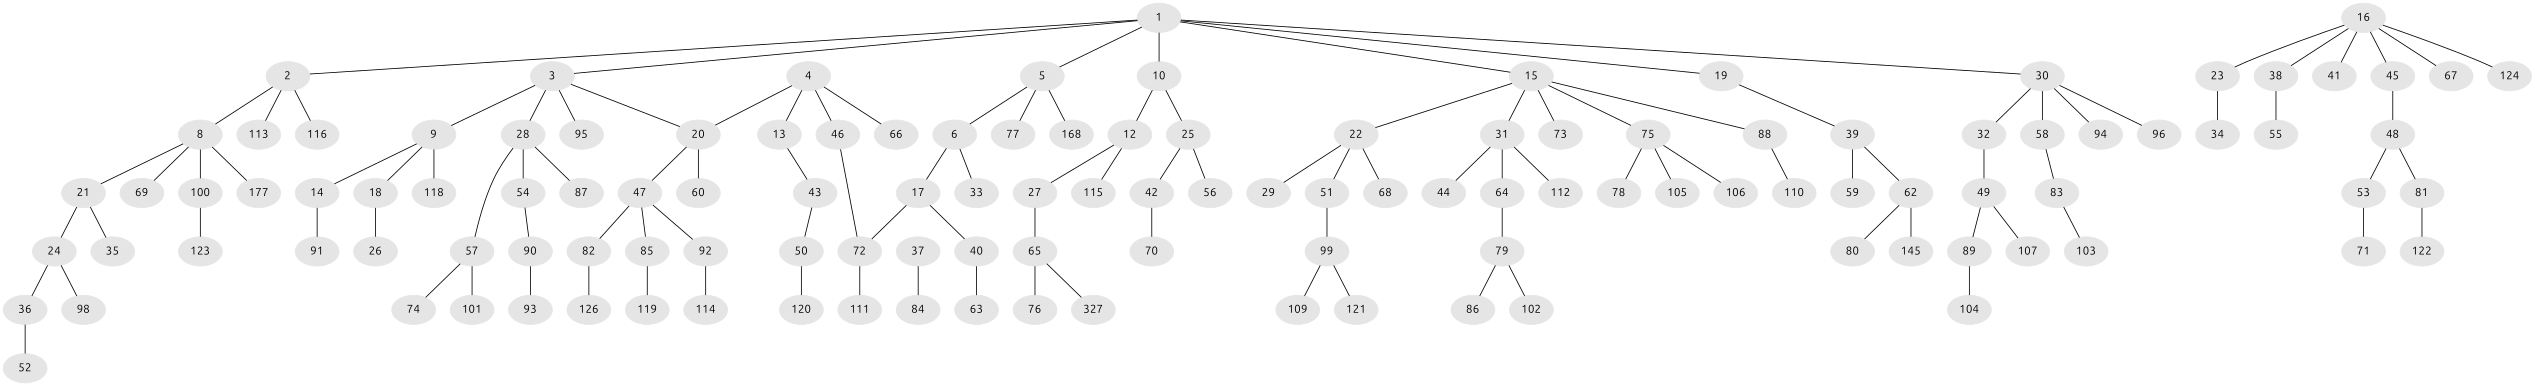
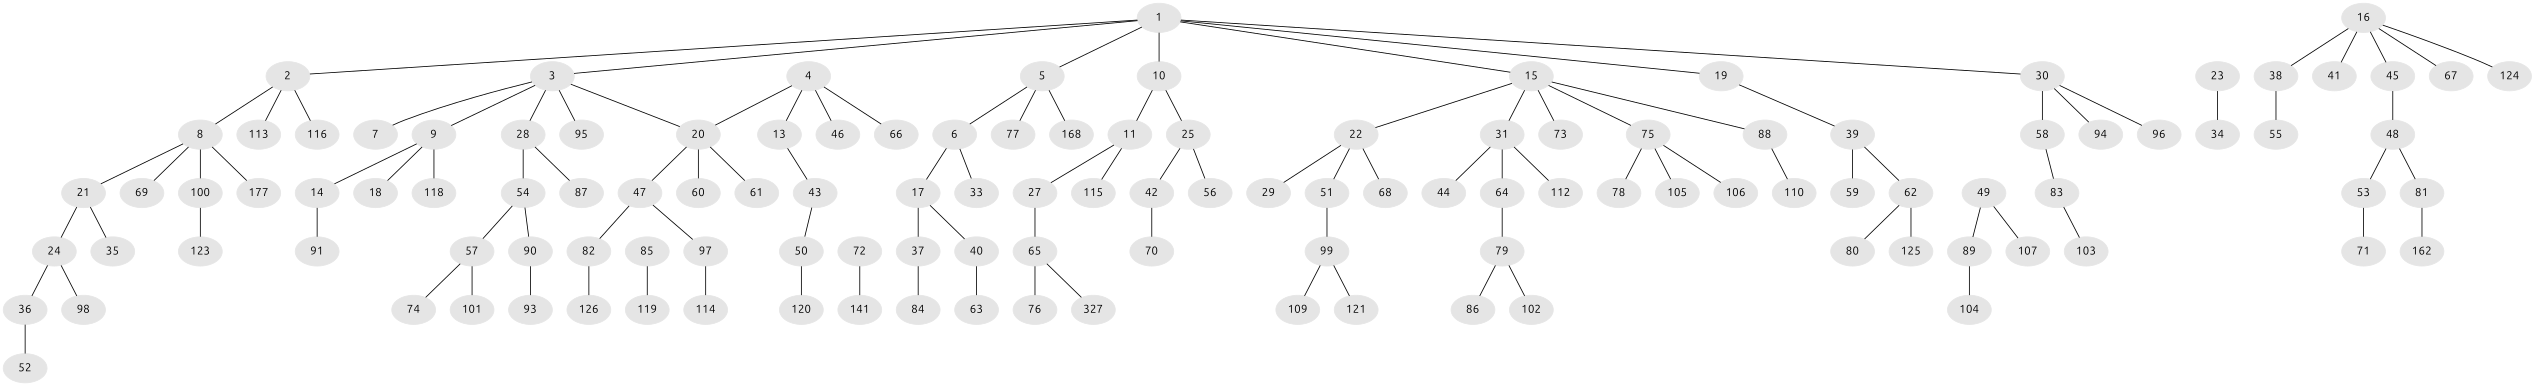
  graph {
    fontname=Ubuntu
    node [color=gray90 fontname=Ubuntu style=filled]
    edge [fontname=Ubuntu]
    1
    2
    3
    5
    10
    15
    19
    30
    8
    113
    116
+   7
    9
    28
    95
    20
    6
    77
    n19 [label=168]
-   11 [label=12]
+   11
    25
    22
    31
    73
    75
    88
    39
-   32
    58
    94
    96
    21
    69
    100
    n35 [label=177]
    4
    13
    46
    66
    14
    18
    118
    54
    57
    87
    43
    47
    60
+   61
    72
    17
    33
    37
    40
    24
    35
    123
    91
-   26
    27
    115
    16
    23
    38
    41
    45
    67
    124
    42
    56
    65
    50
    29
    51
    68
    44
    64
    112
    78
    105
    106
    110
    34
    55
    48
    84
    63
    59
    62
    82
    85
-   97 [label=92]
+   97
    36
    98
    99
    52
    70
    76
    n99 [label=327]
    90
    74
    101
    49
    83
    79
    89
    107
    80
-   125 [label=145]
+   125
    120
    53
    81
-   111
+   111 [label=141]
    126
    119
    114
    71
-   122
+   122 [label=162]
    104
    109
    121
    93
    103
    86
    102
    1 -- 2
    1 -- 3
    1 -- 5
    1 -- 10
    1 -- 15
    1 -- 19
    1 -- 30
    2 -- 8
    2 -- 113
    2 -- 116
+   3 -- 7
    3 -- 9
    3 -- 28
    3 -- 95
    3 -- 20
    5 -- 6
    5 -- 77
    5 -- n19
    10 -- 11
    10 -- 25
    15 -- 22
    15 -- 31
    15 -- 73
    15 -- 75
    15 -- 88
    19 -- 39
-   30 -- 32
    30 -- 58
    30 -- 94
    30 -- 96
    8 -- 21
    8 -- 69
    8 -- 100
    8 -- n35
    9 -- 14
    9 -- 18
    9 -- 118
    28 -- 54
-   28 -- 57
+   54 -- 57
    28 -- 87
    20 -- 47
    20 -- 60
+   20 -- 61
    6 -- 17
    6 -- 33
    11 -- 27
    11 -- 115
    25 -- 42
    25 -- 56
    22 -- 29
    22 -- 51
    22 -- 68
    31 -- 44
    31 -- 64
    31 -- 112
    75 -- 78
    75 -- 105
    75 -- 106
    88 -- 110
    39 -- 59
    39 -- 62
-   32 -- 49
    58 -- 83
    21 -- 24
    21 -- 35
    100 -- 123
    4 -- 20
    4 -- 13
    4 -- 46
    4 -- 66
    13 -- 43
-   46 -- 72
    14 -- 91
-   18 -- 26
    54 -- 90
    57 -- 74
    57 -- 101
    43 -- 50
    47 -- 82
-   47 -- 85
    47 -- 97
    72 -- 111
-   17 -- 72
+   17 -- 37
    17 -- 40
    37 -- 84
    40 -- 63
    24 -- 36
    24 -- 98
    27 -- 65
-   16 -- 23
    16 -- 38
    16 -- 41
    16 -- 45
    16 -- 67
    16 -- 124
    23 -- 34
    38 -- 55
    45 -- 48
    42 -- 70
    65 -- 76
    65 -- n99
    50 -- 120
    51 -- 99
    64 -- 79
    48 -- 53
    48 -- 81
    62 -- 80
    62 -- 125
    82 -- 126
    85 -- 119
    97 -- 114
    36 -- 52
    99 -- 109
    99 -- 121
    90 -- 93
    49 -- 89
    49 -- 107
    83 -- 103
    79 -- 86
    79 -- 102
    89 -- 104
    53 -- 71
    81 -- 122
  }
